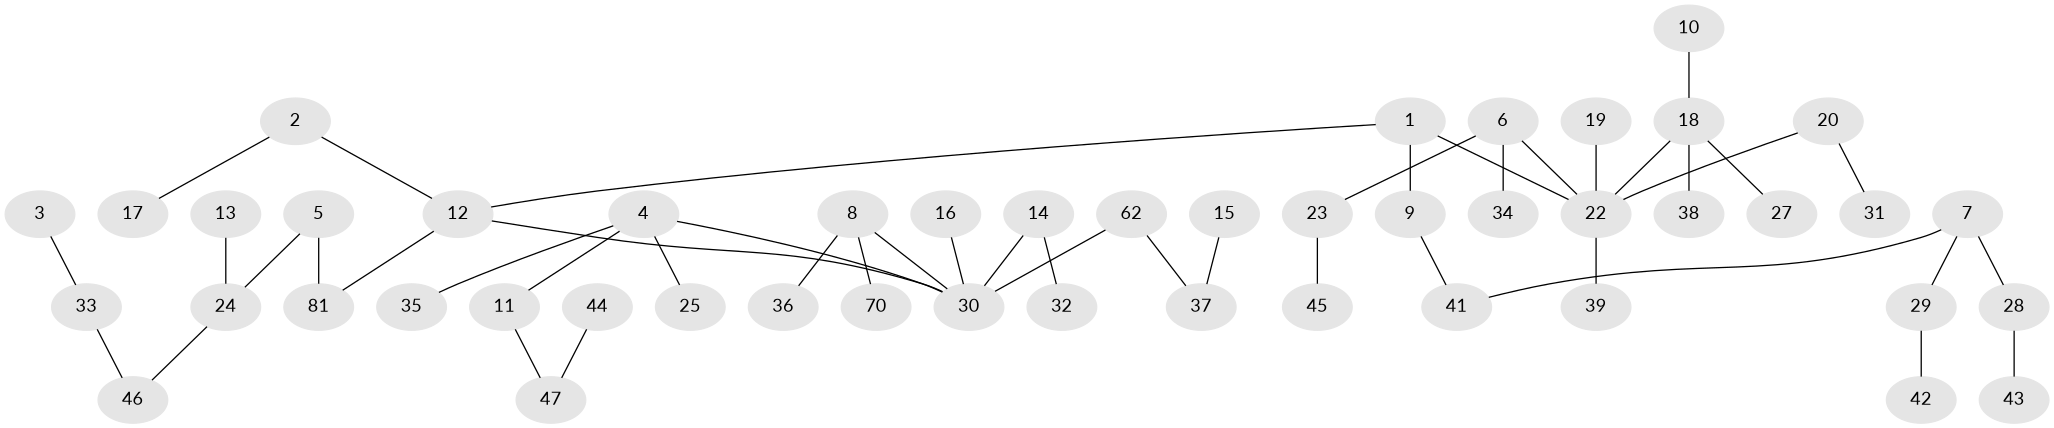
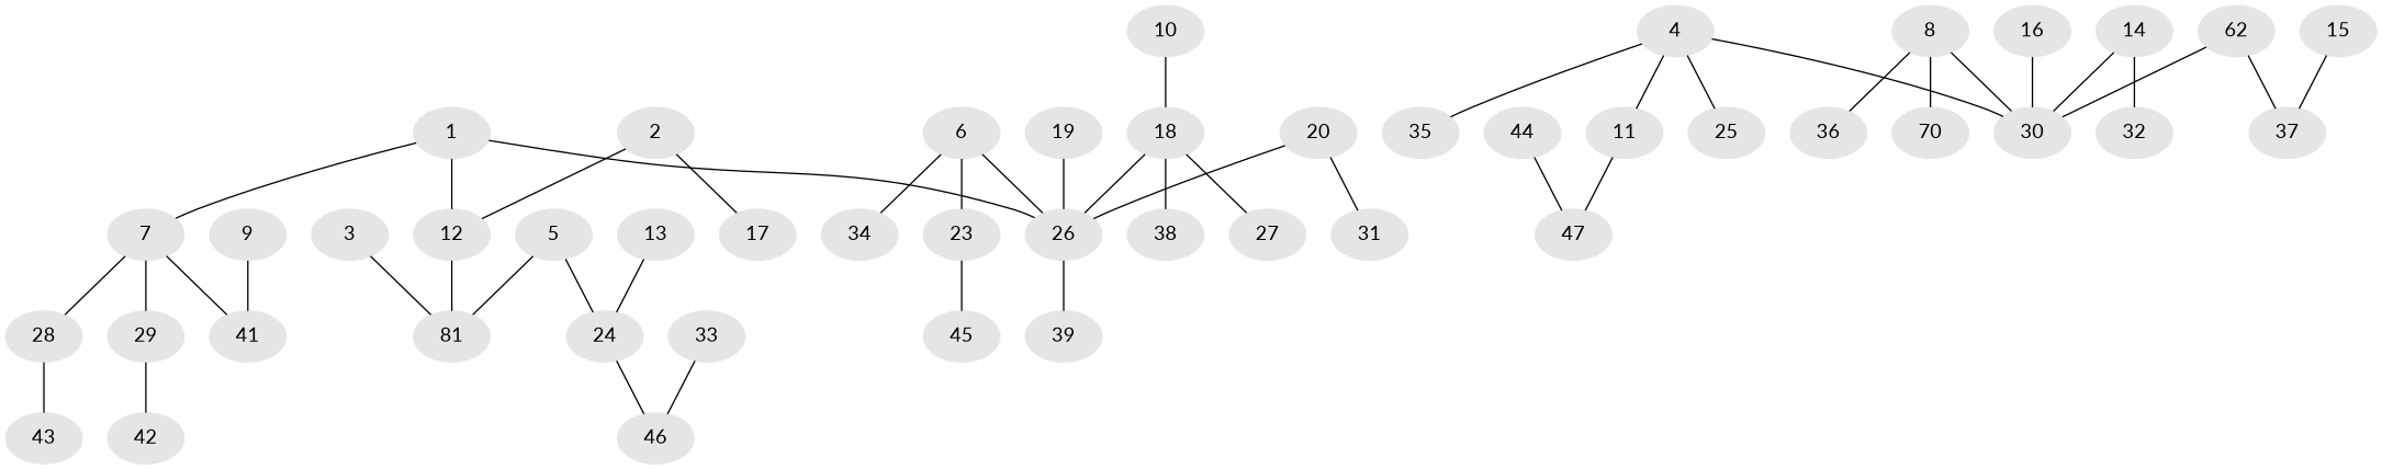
  graph {
    fontname=Lato
    node [color=gray90 fontname=Lato style=filled]
    edge [fontname=Lato weight=1.0]
    1
    7
    12
-   26 [label=22]
+   26
    28
    29
    41
    n8 [label=81]
    30
    39
    2
    17
    3
    4
    11
    25
    35
    47
    5
    24
    46
    6
    23
    34
    45
    43
    42
    8
    36
    n30 [label=70]
    9
    10
    18
    27
    38
    13
    14
    32
    15
    37
    16
    19
    20
    31
    n45 [label=62]
    33
    44
-   1 -- 9
+   1 -- 7
    1 -- 12
    1 -- 26
    7 -- 28
    7 -- 29
    7 -- 41
    12 -- n8
-   12 -- 30
    26 -- 39
    28 -- 43
    29 -- 42
    2 -- 12
    2 -- 17
-   3 -- 33
+   3 -- n8
    4 -- 30
    4 -- 11
    4 -- 25
    4 -- 35
    11 -- 47
    5 -- n8
    5 -- 24
    24 -- 46
    6 -- 26
    6 -- 23
    6 -- 34
    23 -- 45
    8 -- 30
    8 -- 36
    8 -- n30
    9 -- 41
    10 -- 18
    18 -- 26
    18 -- 27
    18 -- 38
    13 -- 24
    14 -- 30
    14 -- 32
    15 -- 37
    16 -- 30
    19 -- 26
    20 -- 26
    20 -- 31
    n45 -- 30
    n45 -- 37
    33 -- 46
    44 -- 47
  }
